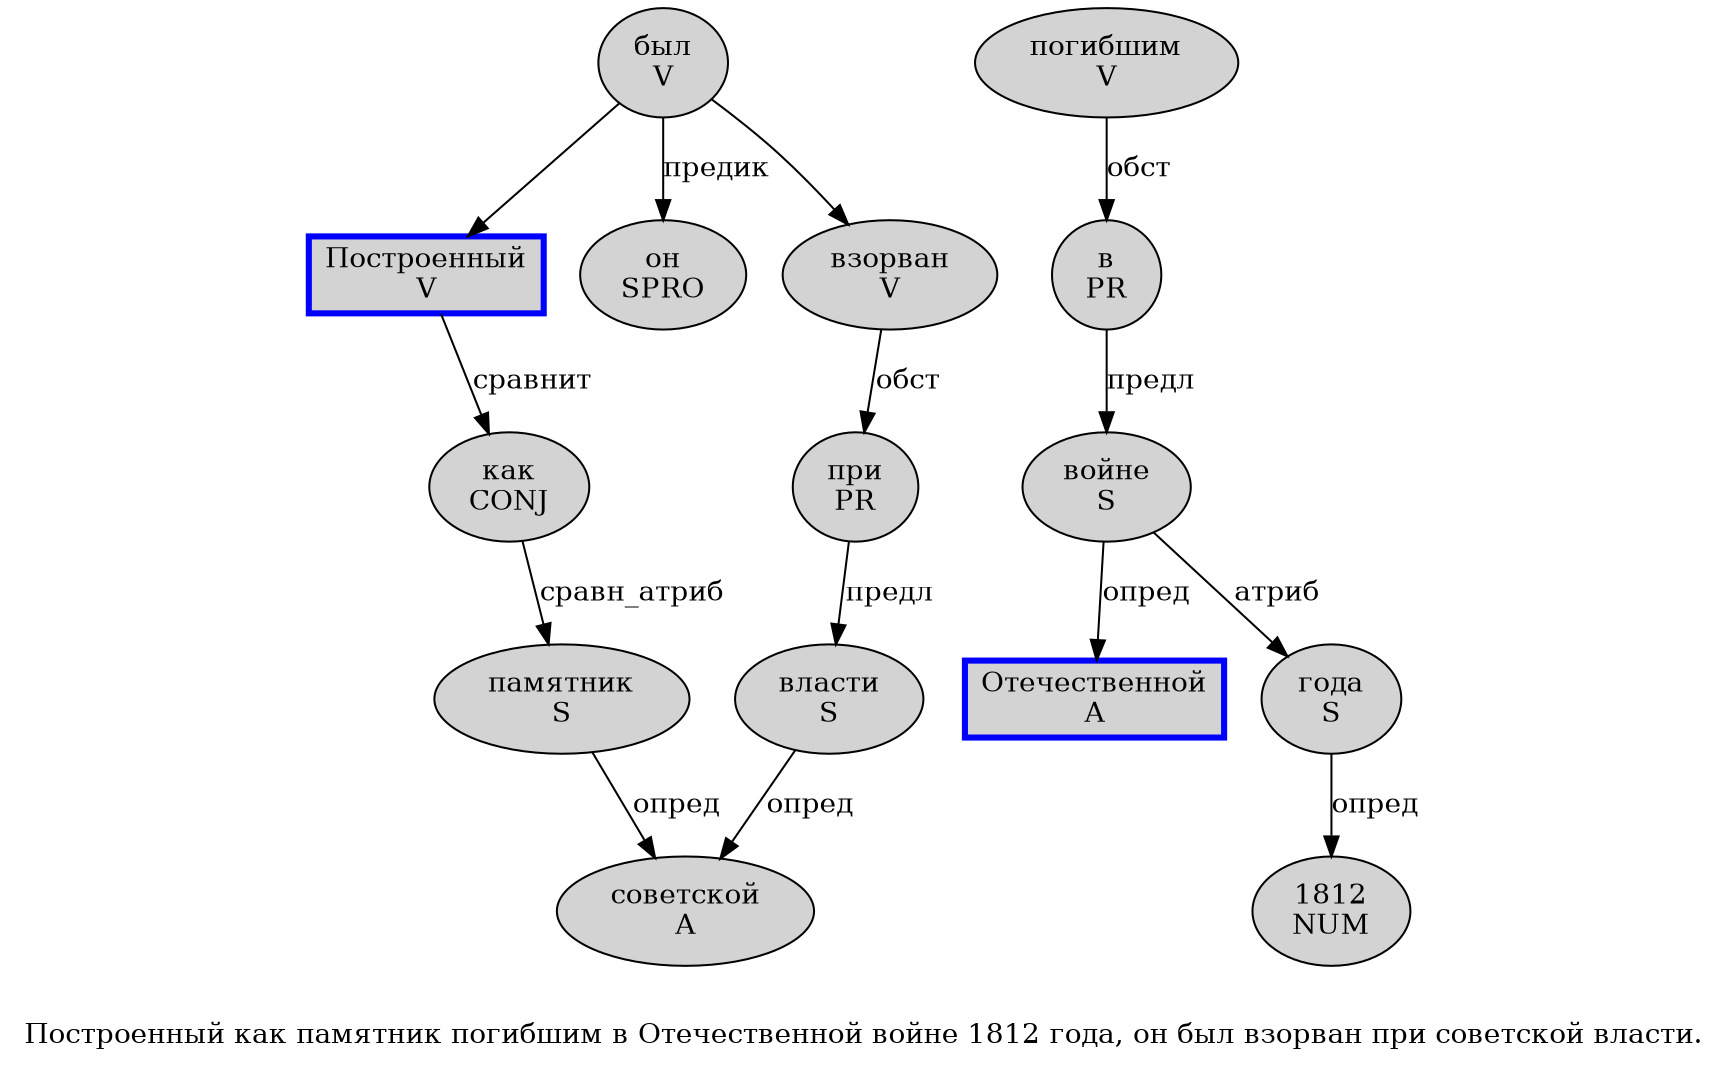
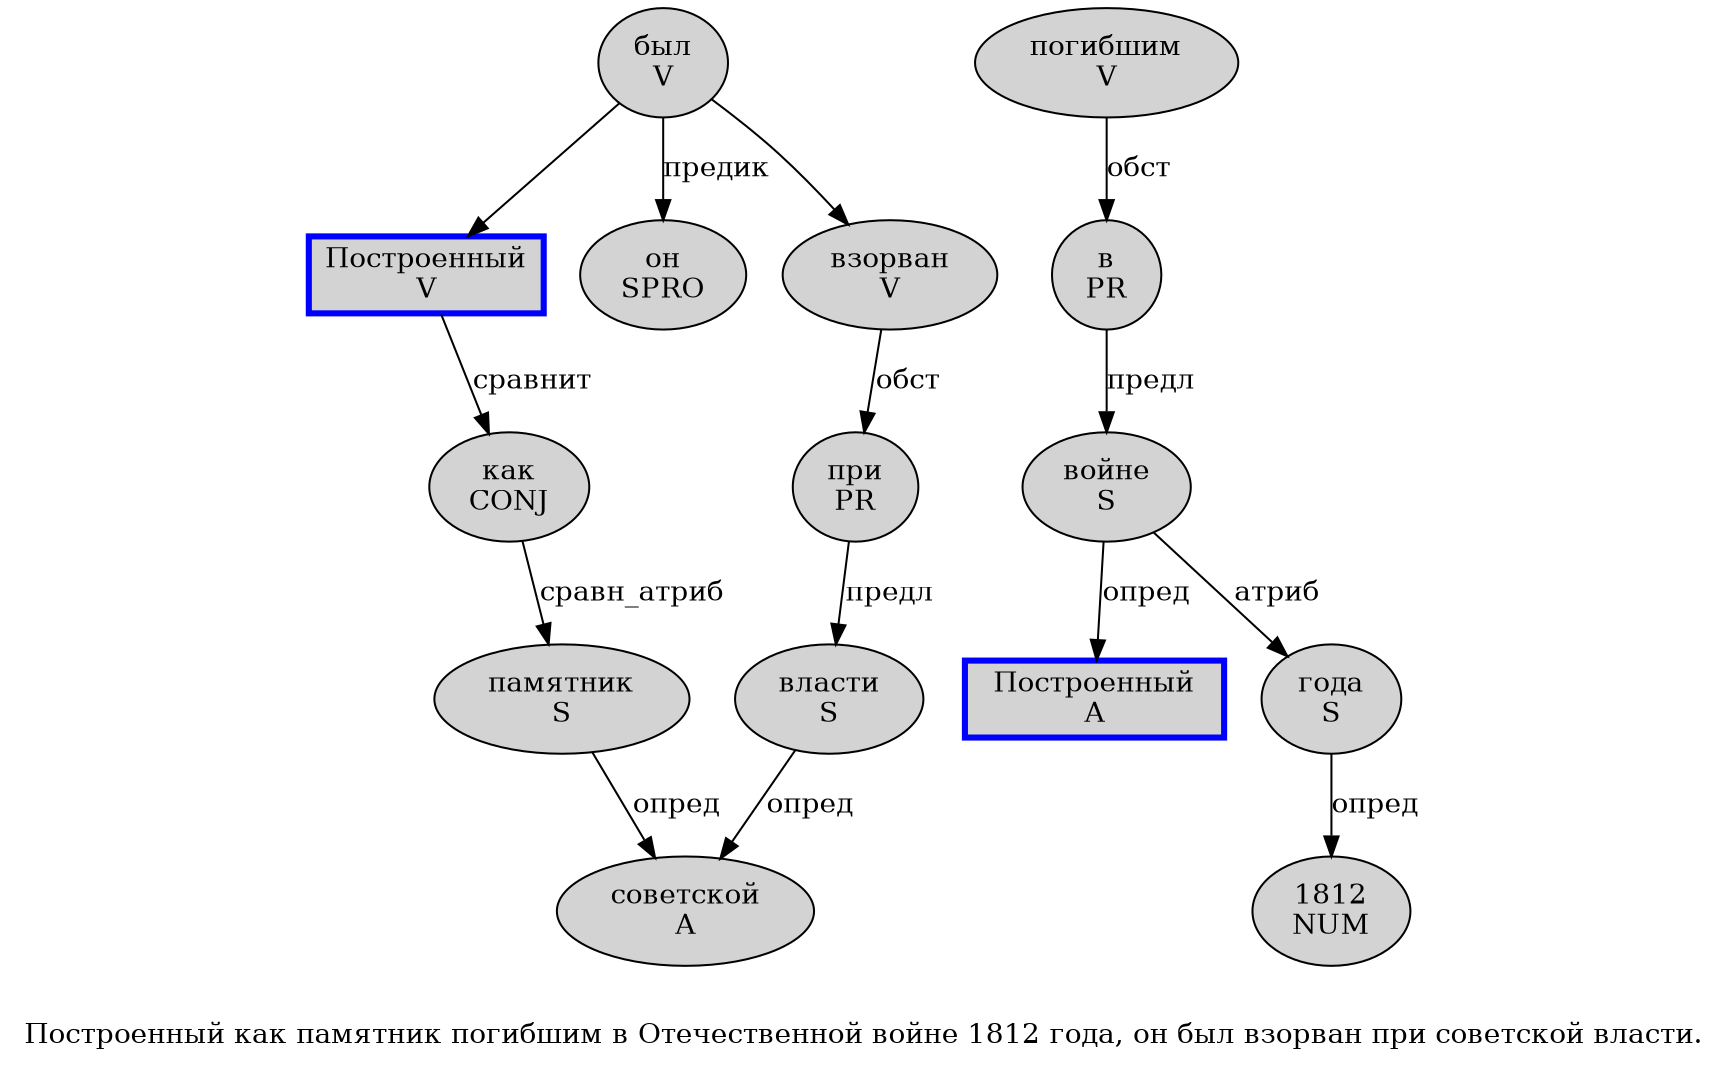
  digraph {
    label="Построенный как памятник погибшим в Отечественной войне 1812 года, он был взорван при советской власти."
    node [fillcolor=lightgray penwidth=1 shape=ellipse style=filled]
    n1 [color=blue label="Построенный\nV" penwidth=3 shape=box]
    n2 [label="как\nCONJ"]
    n3 [label="памятник\nS"]
    n4 [label="советской\nA"]
    n5 [label="погибшим\nV"]
    n6 [label="в\nPR"]
    n7 [label="войне\nS"]
-   n8 [color=blue label="Отечественной\nA" penwidth=3 shape=box]
+   n8 [color=blue label="Построенный\nA" penwidth=3 shape=box]
    n9 [label="года\nS"]
    n10 [label="1812\nNUM"]
    n11 [label="он\nSPRO"]
    n12 [label="был\nV"]
    n13 [label="взорван\nV"]
    n14 [label="при\nPR"]
    n15 [label="власти\nS"]
    n1 -> n2 [label="сравнит"]
    n2 -> n3 [label="сравн_атриб"]
    n3 -> n4 [label="опред"]
    n5 -> n6 [label="обст"]
    n6 -> n7 [label="предл"]
    n7 -> n8 [label="опред"]
    n7 -> n9 [label="атриб"]
    n9 -> n10 [label="опред"]
    n12 -> n1
    n12 -> n11 [label="предик"]
    n12 -> n13
    n13 -> n14 [label="обст"]
    n14 -> n15 [label="предл"]
    n15 -> n4 [label="опред"]
  }
